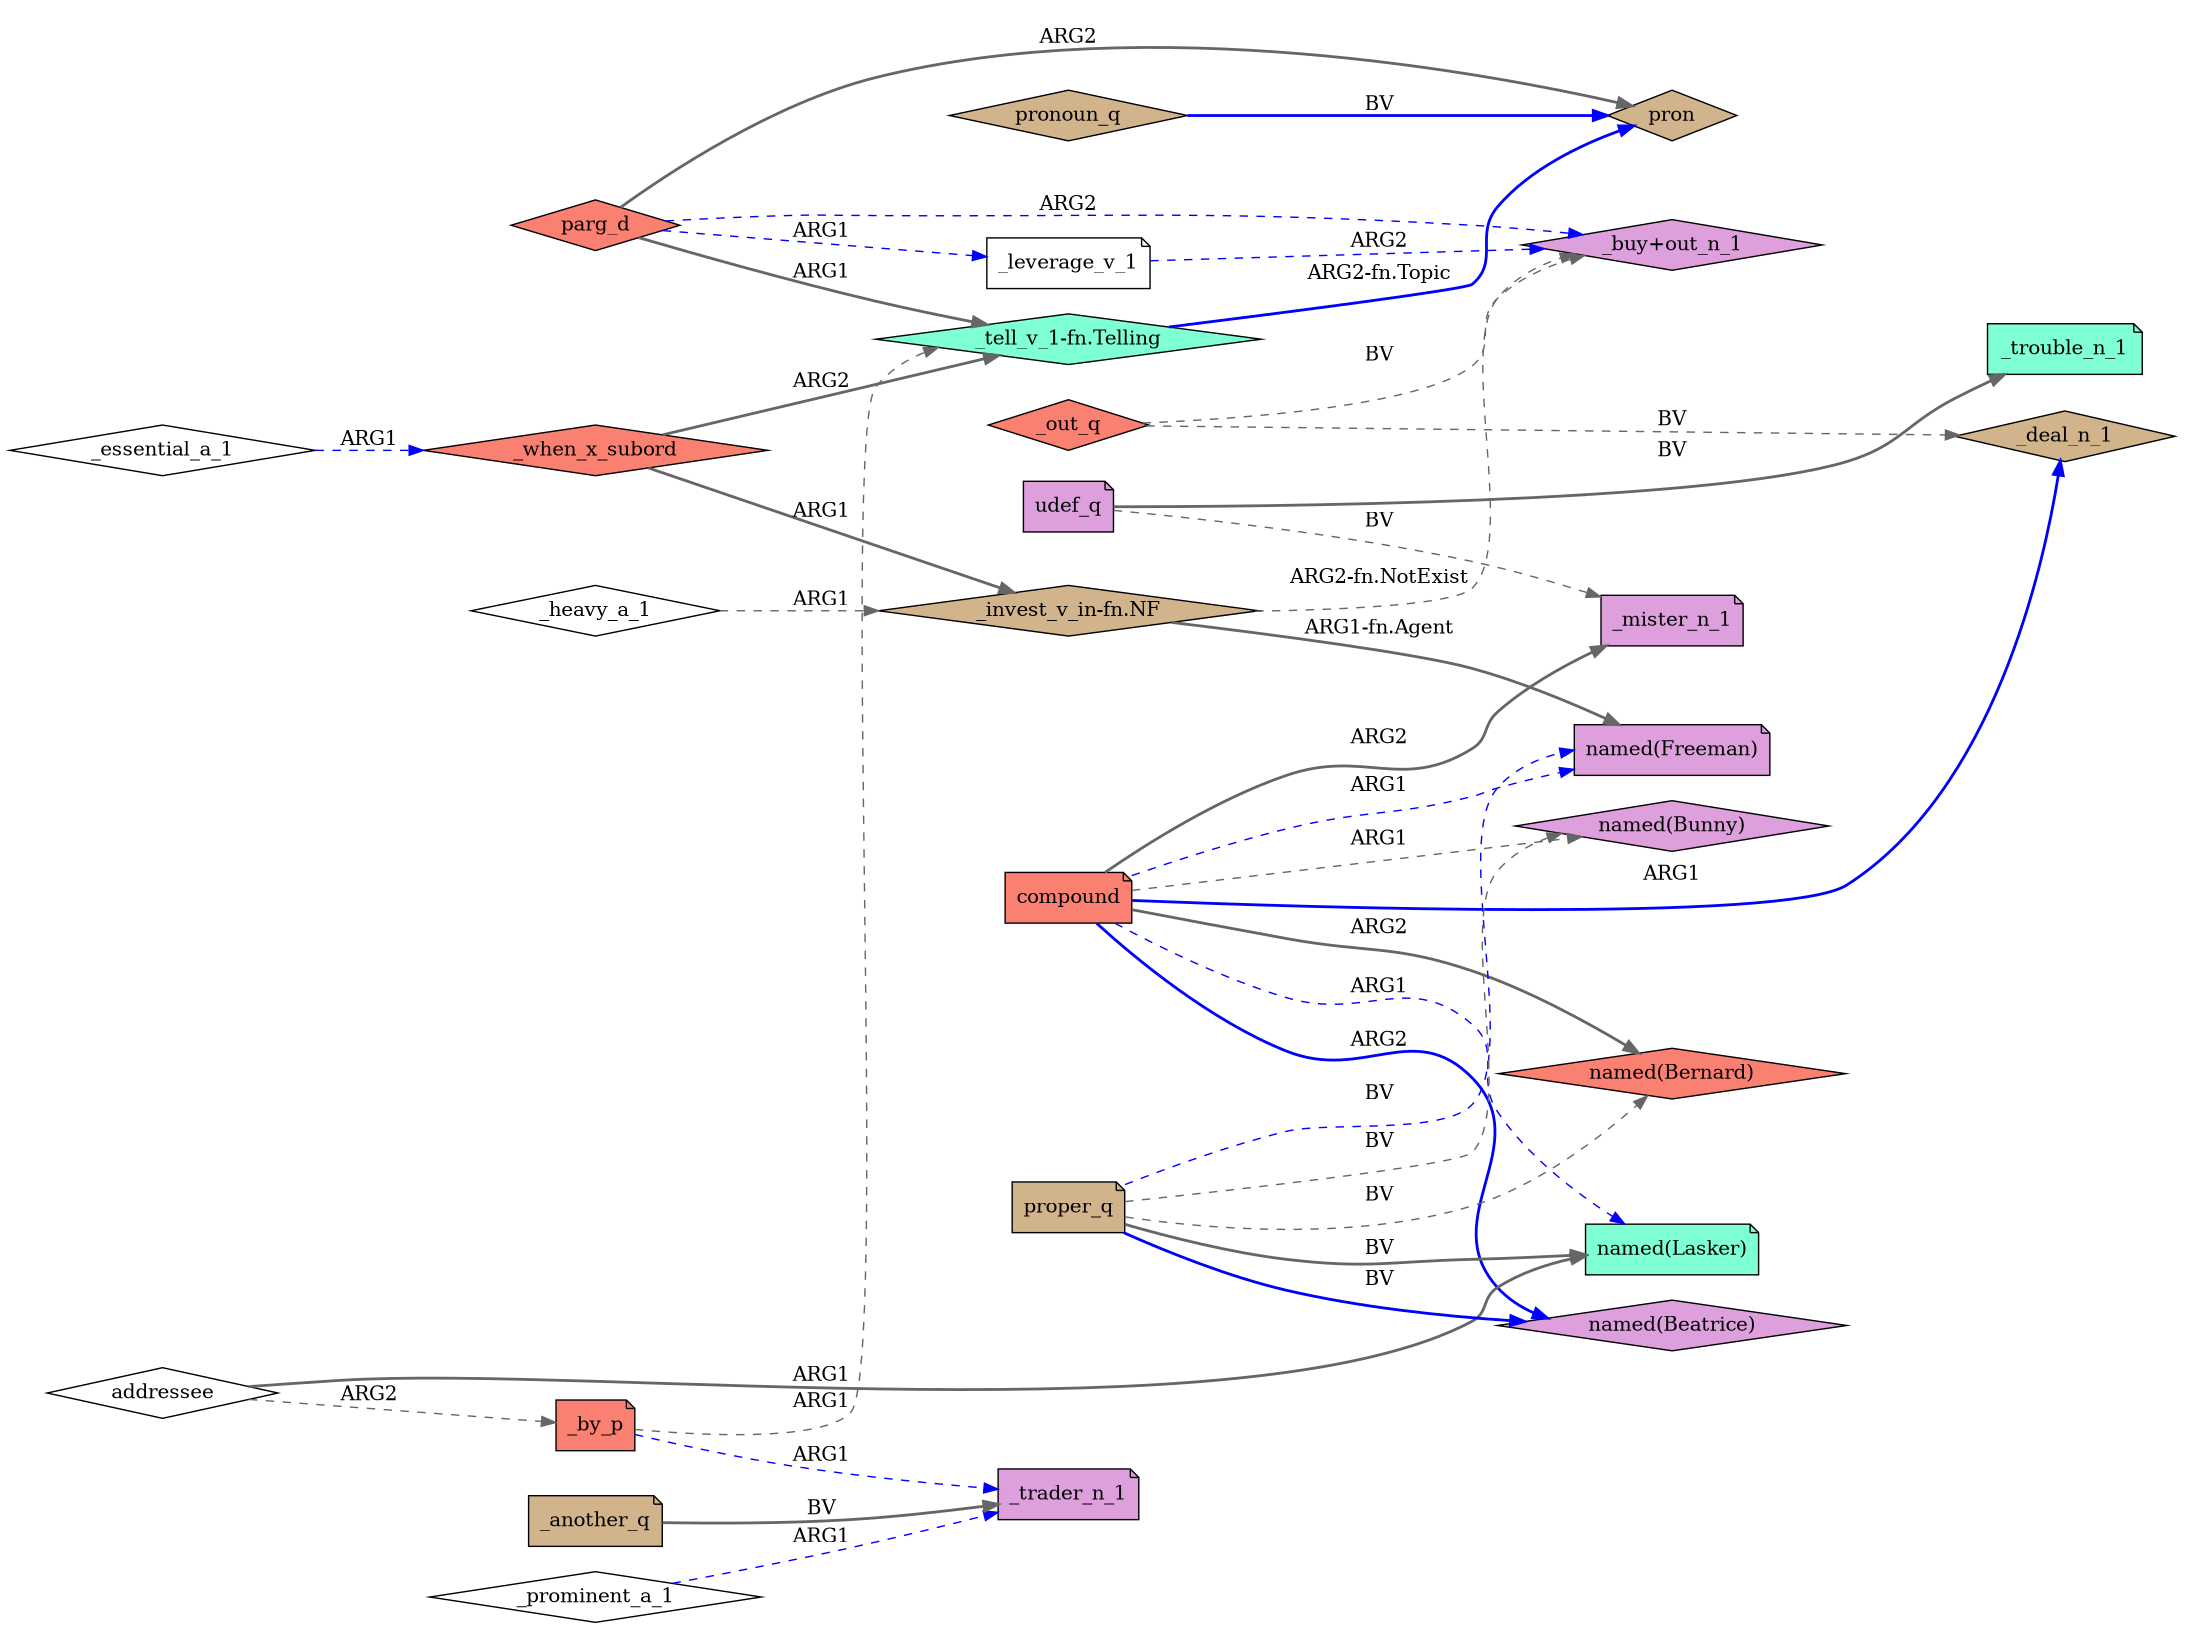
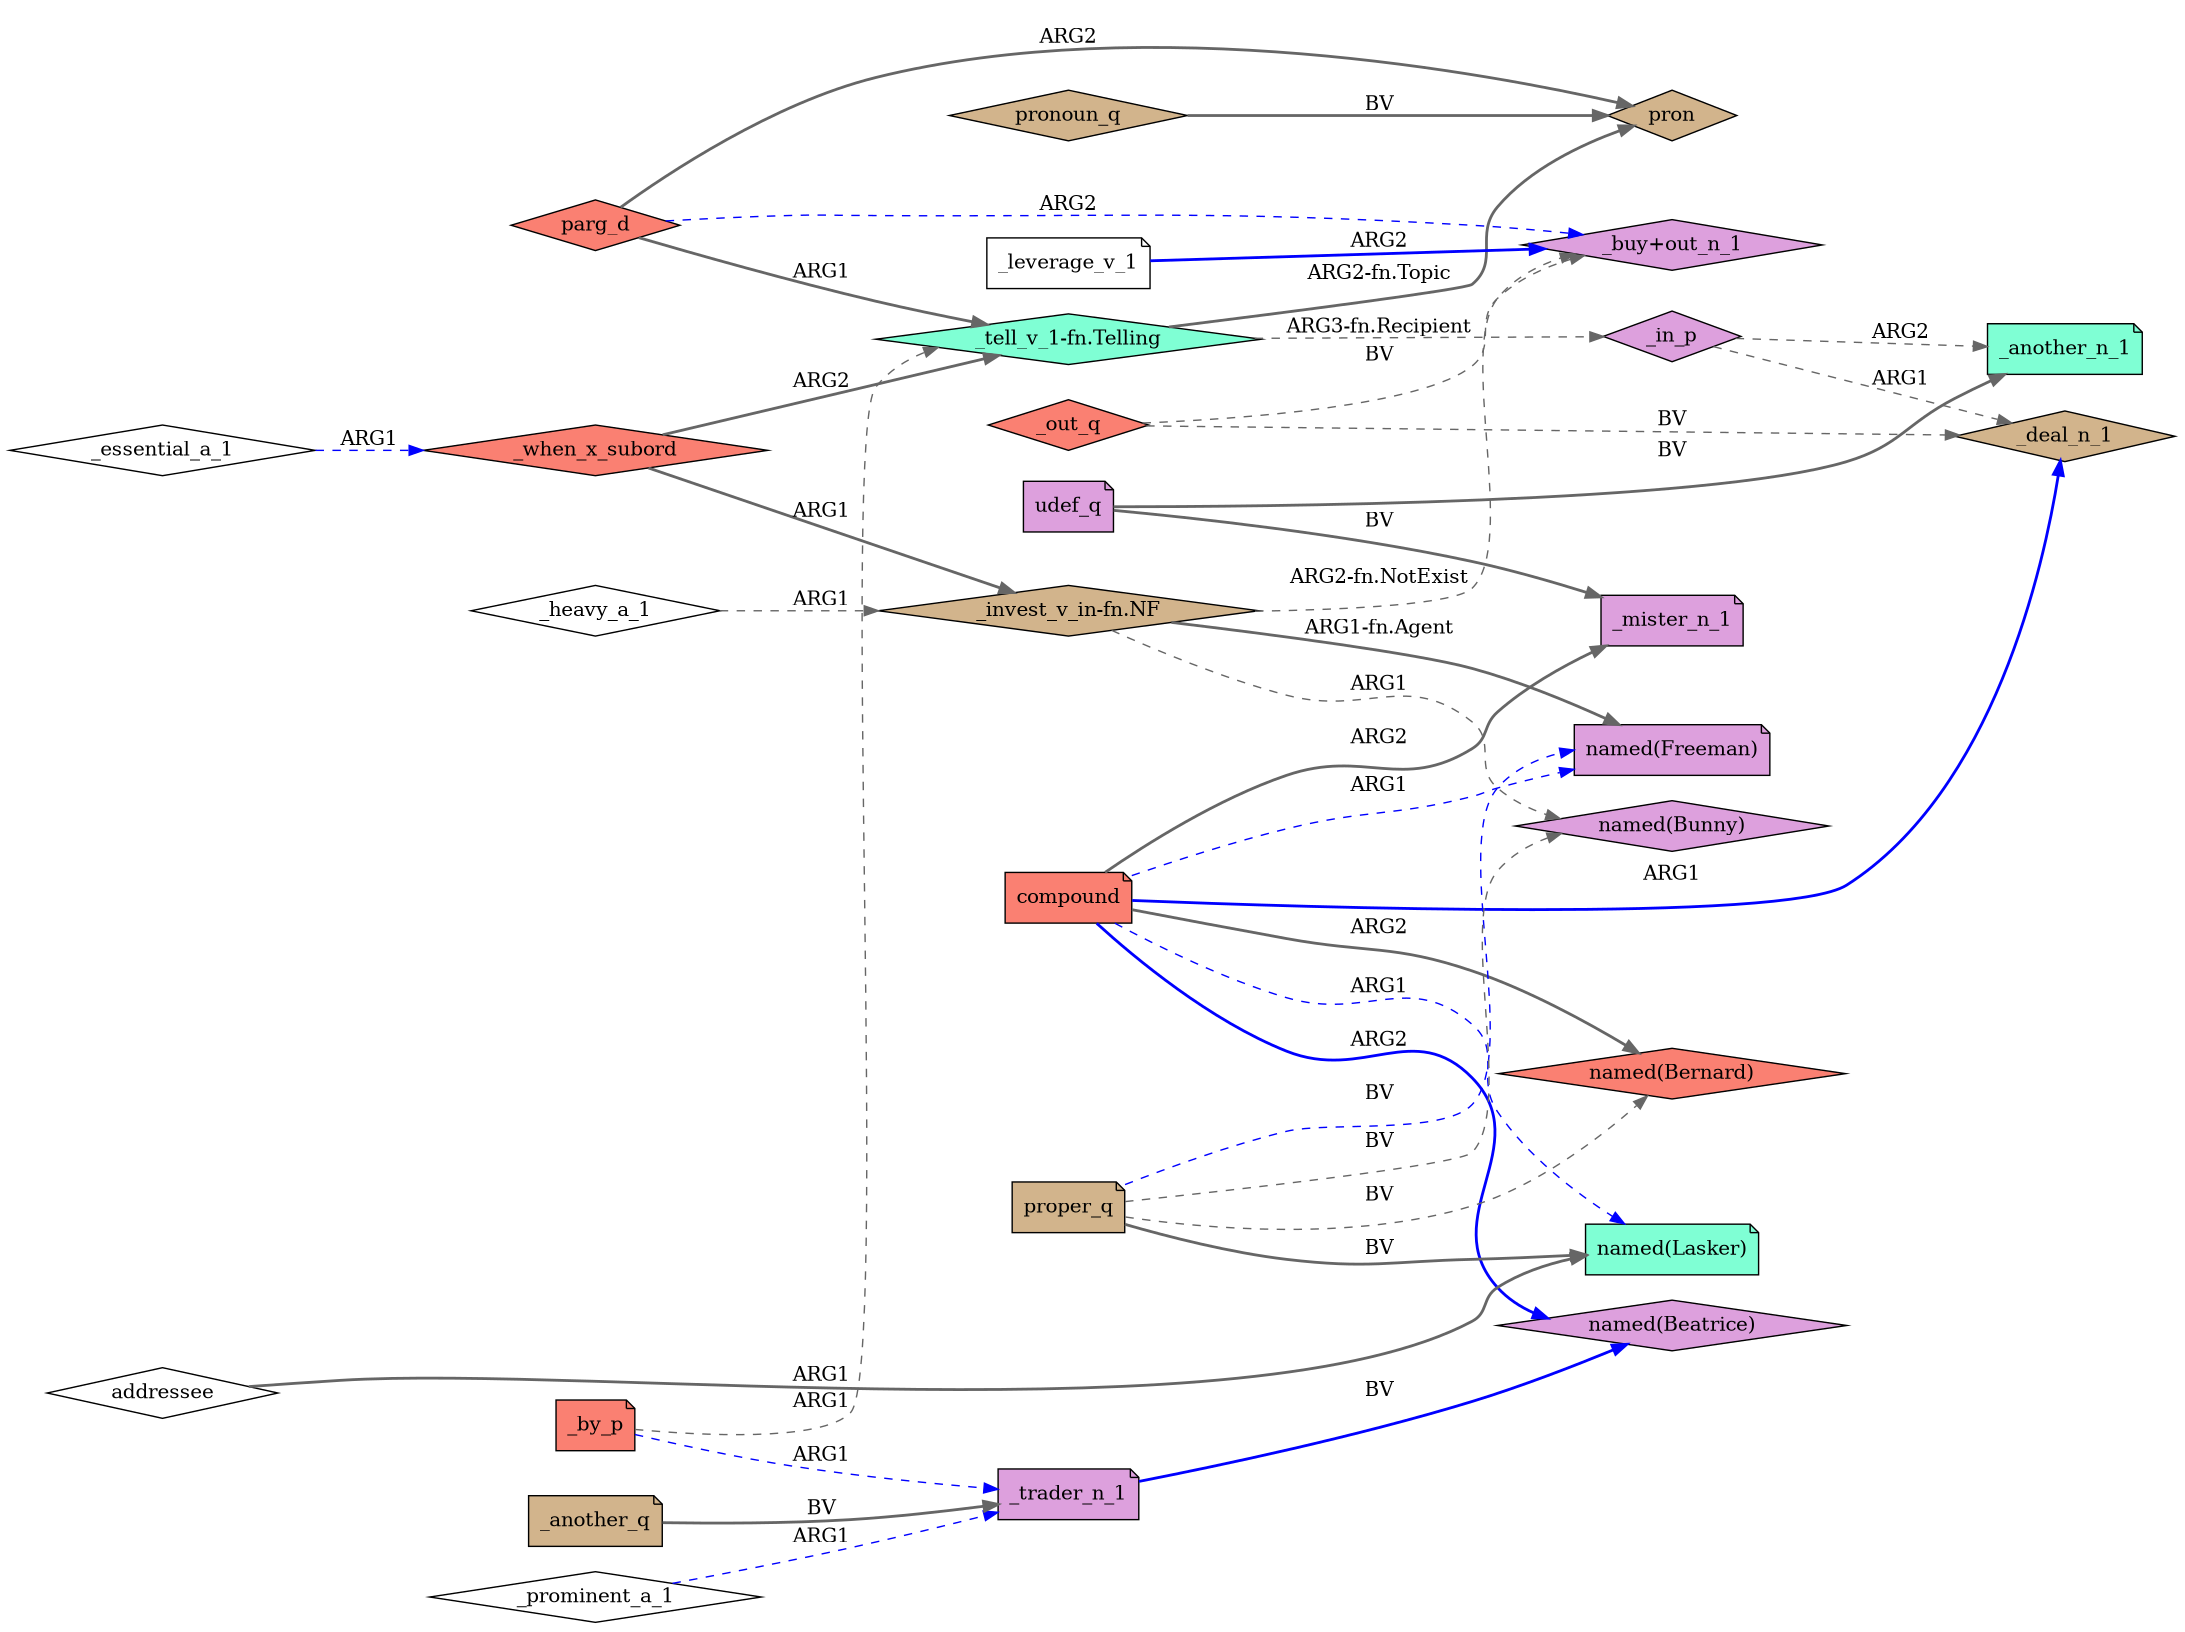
  digraph {
    rankdir=LR
    node [fillcolor=plum shape=diamond style=filled]
    edge [color=gray40 style=dashed]
    "_tell_v_1-fn.Telling" [fillcolor=aquamarine]
    pron [fillcolor=tan]
+   _in_p
    _deal_n_1 [fillcolor=tan]
-   _trouble_n_1 [fillcolor=aquamarine shape=note]
+   _trouble_n_1 [fillcolor=aquamarine shape=note label=_another_n_1]
    parg_d [fillcolor=salmon]
    "_buy+out_n_1"
    _leverage_v_1 [fillcolor=white shape=note]
    "_invest_v_in-fn.NF" [fillcolor=tan]
    "named(Freeman)" [shape=note]
    n11 [fillcolor=salmon label=_out_q]
    compound [fillcolor=salmon shape=note]
    _mister_n_1 [shape=note]
    "named(Lasker)" [fillcolor=aquamarine shape=note]
    "named(Bernard)" [fillcolor=salmon]
    "named(Beatrice)"
    "named(Bunny)"
    addressee [fillcolor=white]
    _by_p [fillcolor=salmon shape=note]
    _trader_n_1 [shape=note]
    udef_q [shape=note]
    proper_q [fillcolor=tan shape=note]
    _when_x_subord [fillcolor=salmon]
    _prominent_a_1 [fillcolor=white]
    _essential_a_1 [fillcolor=white]
    pronoun_q [fillcolor=tan]
    _heavy_a_1 [fillcolor=white]
    _another_q [fillcolor=tan shape=note]
-   "_tell_v_1-fn.Telling" -> pron [color=blue label="ARG2-fn.Topic" style=bold]
+   "_tell_v_1-fn.Telling" -> pron [label="ARG2-fn.Topic" style=bold]
+   "_tell_v_1-fn.Telling" -> _in_p [label="ARG3-fn.Recipient"]
+   _in_p -> _deal_n_1 [label=ARG1]
+   _in_p -> _trouble_n_1 [label=ARG2]
    parg_d -> "_tell_v_1-fn.Telling" [label=ARG1 style=bold]
    parg_d -> pron [label=ARG2 style=bold]
    parg_d -> "_buy+out_n_1" [color=blue label=ARG2]
-   parg_d -> _leverage_v_1 [color=blue label=ARG1]
-   _leverage_v_1 -> "_buy+out_n_1" [color=blue label=ARG2]
+   _leverage_v_1 -> "_buy+out_n_1" [color=blue label=ARG2 style=bold]
    "_invest_v_in-fn.NF" -> "_buy+out_n_1" [label="ARG2-fn.NotExist"]
    "_invest_v_in-fn.NF" -> "named(Freeman)" [label="ARG1-fn.Agent" style=bold]
    n11 -> _deal_n_1 [label=BV]
    n11 -> "_buy+out_n_1" [label=BV]
    compound -> _deal_n_1 [color=blue label=ARG1 style=bold]
    compound -> "named(Freeman)" [color=blue label=ARG1]
    compound -> _mister_n_1 [label=ARG2 style=bold]
    compound -> "named(Lasker)" [color=blue label=ARG1]
    compound -> "named(Bernard)" [label=ARG2 style=bold]
    compound -> "named(Beatrice)" [color=blue label=ARG2 style=bold]
-   compound -> "named(Bunny)" [label=ARG1]
+   "_invest_v_in-fn.NF" -> "named(Bunny)" [label=ARG1]
    addressee -> "named(Lasker)" [label=ARG1 style=bold]
-   addressee -> _by_p [label=ARG2]
    _by_p -> "_tell_v_1-fn.Telling" [label=ARG1]
    _by_p -> _trader_n_1 [color=blue label=ARG1]
    udef_q -> _trouble_n_1 [label=BV style=bold]
-   udef_q -> _mister_n_1 [label=BV]
+   udef_q -> _mister_n_1 [label=BV style=bold]
    proper_q -> "named(Freeman)" [color=blue label=BV]
    proper_q -> "named(Lasker)" [label=BV style=bold]
    proper_q -> "named(Bernard)" [label=BV]
-   proper_q -> "named(Beatrice)" [color=blue label=BV style=bold]
+   _trader_n_1 -> "named(Beatrice)" [color=blue label=BV style=bold]
    proper_q -> "named(Bunny)" [label=BV]
    _when_x_subord -> "_tell_v_1-fn.Telling" [label=ARG2 style=bold]
    _when_x_subord -> "_invest_v_in-fn.NF" [label=ARG1 style=bold]
    _prominent_a_1 -> _trader_n_1 [color=blue label=ARG1]
    _essential_a_1 -> _when_x_subord [color=blue label=ARG1]
-   pronoun_q -> pron [color=blue label=BV style=bold]
+   pronoun_q -> pron [label=BV style=bold]
    _heavy_a_1 -> "_invest_v_in-fn.NF" [label=ARG1]
    _another_q -> _trader_n_1 [label=BV style=bold]
  }
